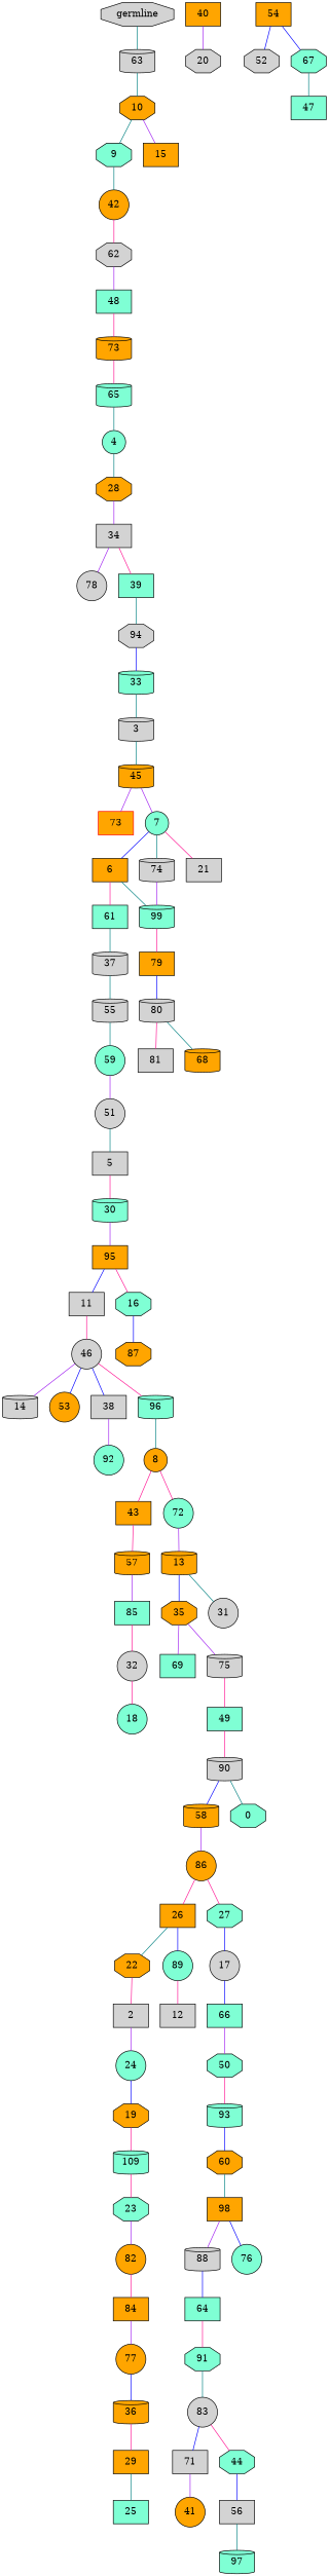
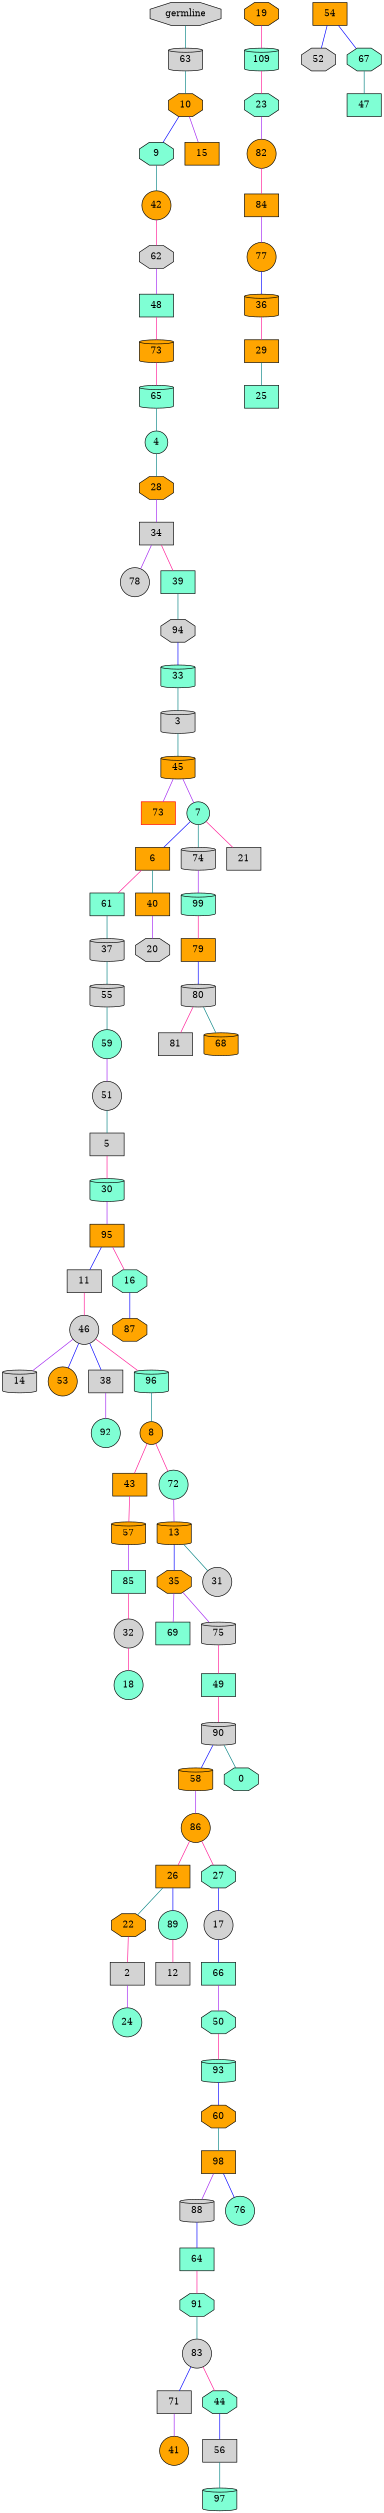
  graph {
    rankdir=UD
    splines=line
    node [fillcolor=aquamarine shape=box style=filled]
    edge [color=deeppink]
    n1 [fillcolor=lightgrey label=germline shape=octagon]
    n2 [fillcolor=lightgrey label=63 shape=cylinder]
    n3 [fillcolor=orange label=10 shape=octagon]
    n4 [label=9 shape=octagon]
    n5 [fillcolor=orange label=15]
    n6 [fillcolor=orange label=42 shape=circle]
    n7 [fillcolor=lightgrey label=62 shape=octagon]
    n8 [label=48]
    n9 [fillcolor=orange label=73 shape=cylinder]
    n10 [label=65 shape=cylinder]
    n11 [label=4 shape=circle]
    n12 [fillcolor=orange label=28 shape=octagon]
    n13 [fillcolor=lightgrey label=34]
    n14 [fillcolor=lightgrey label=78 shape=circle]
    n15 [label=39]
    n16 [fillcolor=lightgrey label=94 shape=octagon]
    n17 [label=33 shape=cylinder]
    n18 [fillcolor=lightgrey label=3 shape=cylinder]
    n19 [fillcolor=orange label=45 shape=cylinder]
    n20 [color=red fillcolor=orange label=73]
    n21 [label=7 shape=circle]
    n22 [fillcolor=orange label=6]
    n23 [fillcolor=lightgrey label=74 shape=cylinder]
    n24 [fillcolor=lightgrey label=21]
    n25 [label=61]
    n26 [fillcolor=orange label=40]
    n27 [label=99 shape=cylinder]
    n28 [fillcolor=lightgrey label=37 shape=cylinder]
    n29 [fillcolor=lightgrey label=20 shape=octagon]
    n30 [fillcolor=lightgrey label=55 shape=cylinder]
    n31 [label=59 shape=circle]
    n32 [fillcolor=lightgrey label=51 shape=circle]
    n33 [fillcolor=lightgrey label=5]
    n34 [label=30 shape=cylinder]
    n35 [fillcolor=orange label=95]
    n36 [fillcolor=lightgrey label=11]
    n37 [label=16 shape=octagon]
    n38 [fillcolor=lightgrey label=46 shape=circle]
    n39 [fillcolor=orange label=87 shape=octagon]
    n40 [fillcolor=lightgrey label=14 shape=cylinder]
    n41 [fillcolor=orange label=53 shape=circle]
    n42 [fillcolor=lightgrey label=38]
    n43 [label=96 shape=cylinder]
    n44 [label=92 shape=circle]
    n45 [fillcolor=orange label=8 shape=circle]
    n46 [fillcolor=orange label=43]
    n47 [label=72 shape=circle]
    n48 [fillcolor=orange label=57 shape=cylinder]
    n49 [fillcolor=orange label=13 shape=cylinder]
    n50 [label=85]
    n51 [fillcolor=lightgrey label=32 shape=circle]
    n52 [label=18 shape=circle]
    n53 [fillcolor=orange label=35 shape=octagon]
    n54 [fillcolor=lightgrey label=31 shape=circle]
    n55 [label=69]
    n56 [fillcolor=lightgrey label=75 shape=cylinder]
    n57 [label=49]
    n58 [fillcolor=lightgrey label=90 shape=cylinder]
    n59 [fillcolor=orange label=58 shape=cylinder]
    n60 [label=0 shape=octagon]
    n61 [fillcolor=orange label=86 shape=circle]
    n62 [fillcolor=orange label=26]
    n63 [label=27 shape=octagon]
    n64 [fillcolor=orange label=22 shape=octagon]
    n65 [label=89 shape=circle]
    n66 [fillcolor=lightgrey label=17 shape=circle]
    n67 [fillcolor=lightgrey label=2]
    n68 [fillcolor=lightgrey label=12]
    n69 [label=24 shape=circle]
    n70 [fillcolor=orange label=19 shape=octagon]
    n71 [label=109 shape=cylinder]
    n72 [label=23 shape=octagon]
    n73 [fillcolor=orange label=82 shape=circle]
    n74 [fillcolor=orange label=84]
    n75 [fillcolor=orange label=77 shape=circle]
    n76 [fillcolor=orange label=36 shape=cylinder]
    n77 [fillcolor=orange label=29]
    n78 [label=25]
    n79 [label=66]
    n80 [label=50 shape=octagon]
    n81 [label=93 shape=cylinder]
    n82 [fillcolor=orange label=60 shape=octagon]
    n83 [fillcolor=orange label=98]
    n84 [fillcolor=lightgrey label=88 shape=cylinder]
    n85 [label=76 shape=circle]
    n86 [label=64]
    n87 [label=91 shape=octagon]
    n88 [fillcolor=lightgrey label=83 shape=circle]
    n89 [fillcolor=lightgrey label=71]
    n90 [label=44 shape=octagon]
    n91 [fillcolor=orange label=41 shape=circle]
    n92 [fillcolor=lightgrey label=56]
    n93 [fillcolor=orange label=54]
    n94 [fillcolor=lightgrey label=52 shape=octagon]
    n95 [label=67 shape=octagon]
    n96 [label=47]
    n97 [label=97 shape=cylinder]
    n98 [fillcolor=orange label=79]
    n99 [fillcolor=lightgrey label=80 shape=cylinder]
    n100 [fillcolor=lightgrey label=81]
    n101 [fillcolor=orange label=68 shape=cylinder]
    n1 -- n2 [color=teal]
    n2 -- n3 [color=teal]
-   n3 -- n4 [color=teal]
+   n3 -- n4 [color=blue]
    n3 -- n5 [color=purple]
    n4 -- n6 [color=teal]
    n6 -- n7
    n7 -- n8 [color=purple]
    n8 -- n9
    n9 -- n10
    n10 -- n11 [color=teal]
    n11 -- n12 [color=teal]
    n12 -- n13 [color=purple]
    n13 -- n14 [color=purple]
    n13 -- n15
    n15 -- n16 [color=teal]
    n16 -- n17 [color=blue]
    n17 -- n18 [color=teal]
    n18 -- n19 [color=teal]
    n19 -- n20 [color=purple]
    n19 -- n21 [color=purple]
    n21 -- n22 [color=blue]
    n21 -- n23 [color=teal]
    n21 -- n24
    n22 -- n25
-   n22 -- n27 [color=teal]
+   n22 -- n26 [color=teal]
    n23 -- n27 [color=purple]
    n25 -- n28 [color=teal]
    n26 -- n29 [color=purple]
    n27 -- n98
    n28 -- n30 [color=teal]
    n30 -- n31 [color=teal]
    n31 -- n32 [color=purple]
    n32 -- n33 [color=teal]
    n33 -- n34
    n34 -- n35 [color=purple]
    n35 -- n36 [color=blue]
    n35 -- n37
    n36 -- n38
    n37 -- n39 [color=blue]
    n38 -- n40 [color=purple]
    n38 -- n41 [color=blue]
    n38 -- n42 [color=blue]
    n38 -- n43
    n42 -- n44 [color=purple]
    n43 -- n45 [color=teal]
    n45 -- n46
    n45 -- n47
    n46 -- n48
    n47 -- n49 [color=purple]
    n48 -- n50 [color=purple]
    n49 -- n53 [color=blue]
    n49 -- n54 [color=teal]
    n50 -- n51
    n51 -- n52
    n53 -- n55 [color=purple]
    n53 -- n56 [color=purple]
    n56 -- n57
    n57 -- n58
    n58 -- n59 [color=blue]
    n58 -- n60 [color=teal]
    n59 -- n61 [color=purple]
    n61 -- n62
    n61 -- n63
    n62 -- n64 [color=teal]
    n62 -- n65 [color=blue]
    n63 -- n66 [color=blue]
    n64 -- n67
    n65 -- n68
    n66 -- n79 [color=blue]
    n67 -- n69 [color=purple]
-   n69 -- n70 [color=blue]
    n70 -- n71
    n71 -- n72
    n72 -- n73 [color=purple]
    n73 -- n74
    n74 -- n75 [color=purple]
    n75 -- n76 [color=blue]
    n76 -- n77
    n77 -- n78 [color=teal]
    n79 -- n80 [color=purple]
    n80 -- n81
    n81 -- n82 [color=blue]
    n82 -- n83 [color=teal]
    n83 -- n84 [color=purple]
    n83 -- n85 [color=blue]
    n84 -- n86 [color=blue]
    n86 -- n87
    n87 -- n88 [color=teal]
    n88 -- n89 [color=blue]
    n88 -- n90
    n89 -- n91 [color=purple]
    n90 -- n92 [color=blue]
    n92 -- n97 [color=teal]
    n93 -- n94 [color=blue]
    n93 -- n95 [color=blue]
    n95 -- n96 [color=teal]
    n98 -- n99 [color=blue]
    n99 -- n100
    n99 -- n101 [color=teal]
  }
